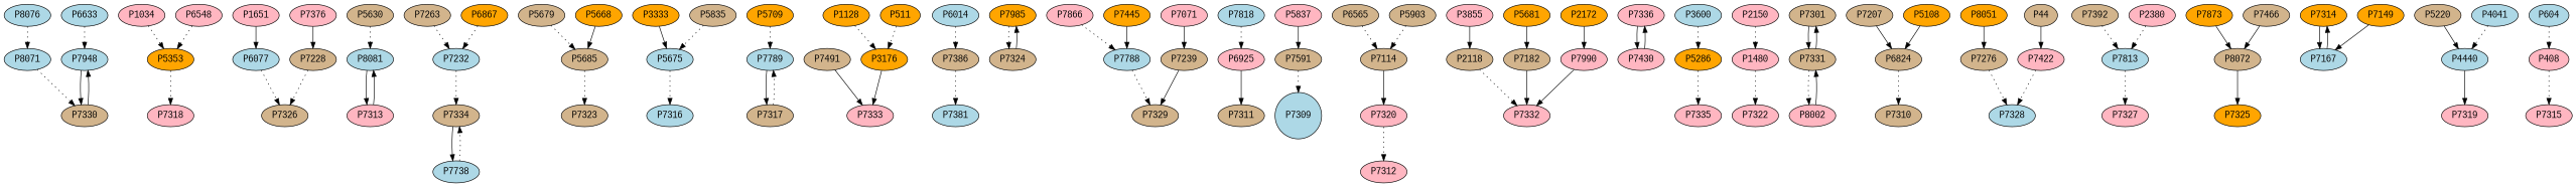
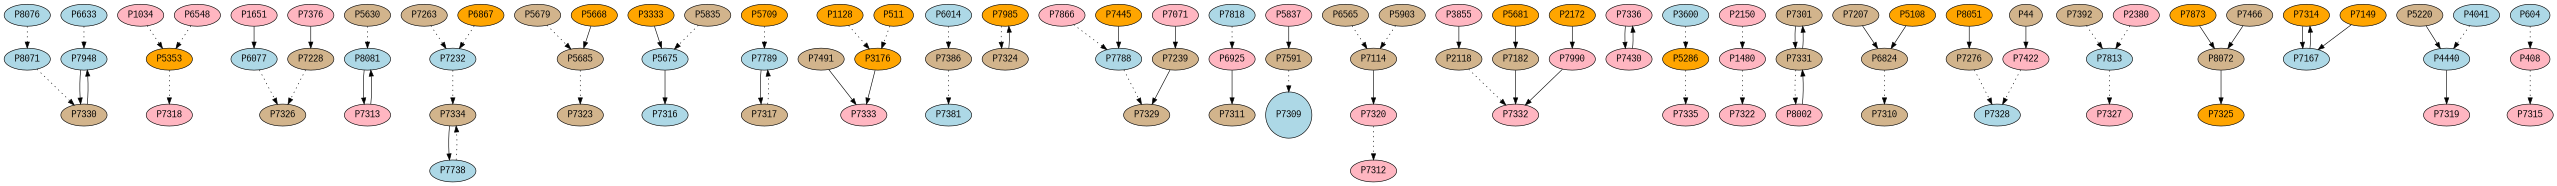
  digraph {
    fontname="Liberation Mono"
    node [fillcolor=tan fontname="Liberation Mono" style=filled]
    edge [fontname="Liberation Mono" style=dotted]
    P7948 [fillcolor=lightblue]
    P7330
    P1034 [fillcolor=lightpink]
    P5353 [fillcolor=orange]
    P7318 [fillcolor=lightpink]
    P1651 [fillcolor=lightpink]
    P6077 [fillcolor=lightblue]
    P7326
    P8081 [fillcolor=lightblue]
    P5630
    P7313 [fillcolor=lightpink]
    P7232 [fillcolor=lightblue]
    P7263
    P7334
    P7738 [fillcolor=lightblue]
    P5679
    P5685
    P7323
    P5675 [fillcolor=lightblue]
    P7316 [fillcolor=lightblue]
    P5709 [fillcolor=orange]
    P7789 [fillcolor=lightblue]
    P7317
    P3176 [fillcolor=orange]
    P7333 [fillcolor=lightpink]
    n26 [fillcolor=lightblue label=P7381]
    P7386
    P7985 [fillcolor=orange]
    P7324
    P6633 [fillcolor=lightblue]
    P7239
    P7329
    P6925 [fillcolor=lightpink]
    P7311
    P1128 [fillcolor=orange]
    P6867 [fillcolor=orange]
    P5837 [fillcolor=lightpink]
    P7591
    P7309 [fillcolor=lightblue shape=circle]
    P6565
    P7114
    P7320 [fillcolor=lightpink]
    P7312 [fillcolor=lightpink]
    P7332 [fillcolor=lightpink]
    P2118
    P6014 [fillcolor=lightblue]
    P7336 [fillcolor=lightpink]
    P7430 [fillcolor=lightpink]
    P3600 [fillcolor=lightblue]
    P5286 [fillcolor=orange]
    P7335 [fillcolor=lightpink]
    P2150 [fillcolor=lightpink]
    P1480 [fillcolor=lightpink]
    P7322 [fillcolor=lightpink]
    P5668 [fillcolor=orange]
    P7301
    P7331
    P8002 [fillcolor=lightpink]
    P6824
    P7310
    P7328 [fillcolor=lightblue]
    P7276
    P7788 [fillcolor=lightblue]
    P7422 [fillcolor=lightpink]
    P7866 [fillcolor=lightpink]
    P7182
    P7071 [fillcolor=lightpink]
    P7813 [fillcolor=lightblue]
    P7327 [fillcolor=lightpink]
    P8076 [fillcolor=lightblue]
    P8071 [fillcolor=lightblue]
    P2172 [fillcolor=orange]
    P7990 [fillcolor=lightpink]
    P7392
    P7873 [fillcolor=orange]
    P8072
    P7325 [fillcolor=orange]
    P6548 [fillcolor=lightpink]
    P7818 [fillcolor=lightblue]
    P44
    P5681 [fillcolor=orange]
    P7314 [fillcolor=orange]
    P7167 [fillcolor=lightblue]
    P3855 [fillcolor=lightpink]
    P4440 [fillcolor=lightblue]
    P5220
    P7319 [fillcolor=lightpink]
    P7207
    P5108 [fillcolor=orange]
    P7491
    P7466
    P7445 [fillcolor=orange]
    P4041 [fillcolor=lightblue]
    P3333 [fillcolor=orange]
    P7376 [fillcolor=lightpink]
    P7228
    P5903
    P8051 [fillcolor=orange]
    P408 [fillcolor=lightpink]
    P7315 [fillcolor=lightpink]
    P604 [fillcolor=lightblue]
    P511 [fillcolor=orange]
    P2380 [fillcolor=lightpink]
    P5835
    P7149 [fillcolor=orange]
    P7948 -> P7330 [style=solid]
    P7330 -> P7948 [style=solid]
    P1034 -> P5353
    P5353 -> P7318
    P1651 -> P6077 [style=solid]
    P6077 -> P7326
    P8081 -> P7313 [style=solid]
    P5630 -> P8081
    P7313 -> P8081 [style=solid]
    P7232 -> P7334
    P7263 -> P7232
    P7334 -> P7738 [style=solid]
    P7738 -> P7334
    P5679 -> P5685
    P5685 -> P7323
-   P5675 -> P7316
+   P5675 -> P7316 [style=solid]
    P5709 -> P7789
    P7789 -> P7317 [style=solid]
    P7317 -> P7789
    P3176 -> P7333 [style=solid]
    P7386 -> n26
    P7985 -> P7324
    P7324 -> P7985 [style=solid]
    P6633 -> P7948
    P7239 -> P7329 [style=solid]
    P6925 -> P7311 [style=solid]
    P1128 -> P3176
    P6867 -> P7232
    P5837 -> P7591 [style=solid]
    P7591 -> P7309
    P6565 -> P7114
    P7114 -> P7320 [style=solid]
    P7320 -> P7312
    P2118 -> P7332
    P6014 -> P7386
    P7336 -> P7430 [style=solid]
    P7430 -> P7336 [style=solid]
    P3600 -> P5286
    P5286 -> P7335
    P2150 -> P1480
    P1480 -> P7322
    P5668 -> P5685 [style=solid]
    P7301 -> P7331 [style=solid]
    P7331 -> P7301 [style=solid]
    P7331 -> P8002
    P8002 -> P7331 [style=solid]
    P6824 -> P7310
    P7276 -> P7328
    P7788 -> P7329
    P7422 -> P7328
    P7866 -> P7788
    P7182 -> P7332 [style=solid]
    P7071 -> P7239 [style=solid]
    P7813 -> P7327
    P8076 -> P8071
    P8071 -> P7330
    P2172 -> P7990 [style=solid]
    P7990 -> P7332 [style=solid]
    P7392 -> P7813
    P7873 -> P8072 [style=solid]
    P8072 -> P7325 [style=solid]
    P6548 -> P5353
    P7818 -> P6925
    P44 -> P7422 [style=solid]
    P5681 -> P7182 [style=solid]
    P7314 -> P7167 [style=solid]
    P7167 -> P7314 [style=solid]
    P3855 -> P2118 [style=solid]
    P4440 -> P7319 [style=solid]
    P5220 -> P4440 [style=solid]
    P7207 -> P6824 [style=solid]
    P5108 -> P6824 [style=solid]
    P7491 -> P7333 [style=solid]
    P7466 -> P8072 [style=solid]
    P7445 -> P7788 [style=solid]
    P4041 -> P4440
    P3333 -> P5675 [style=solid]
    P7376 -> P7228 [style=solid]
    P7228 -> P7326
    P5903 -> P7114
    P8051 -> P7276 [style=solid]
    P408 -> P7315
    P604 -> P408
    P511 -> P3176
    P2380 -> P7813
    P5835 -> P5675
    P7149 -> P7167 [style=solid]
  }
